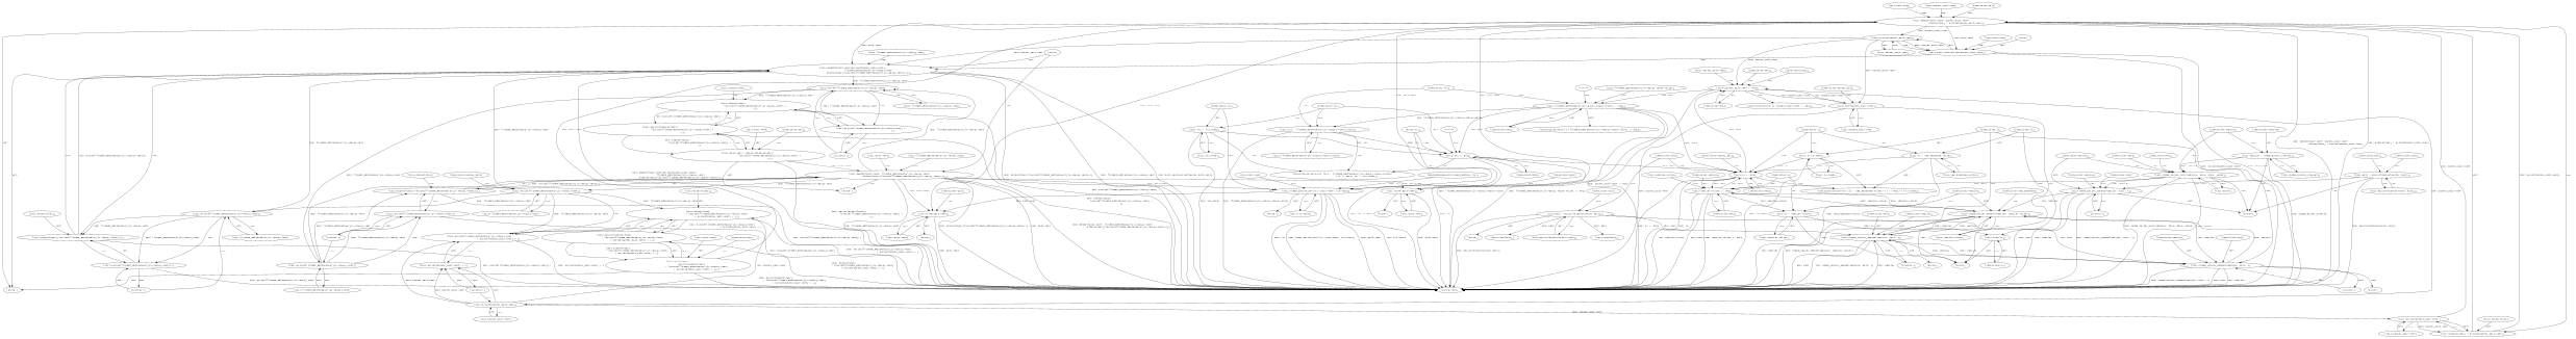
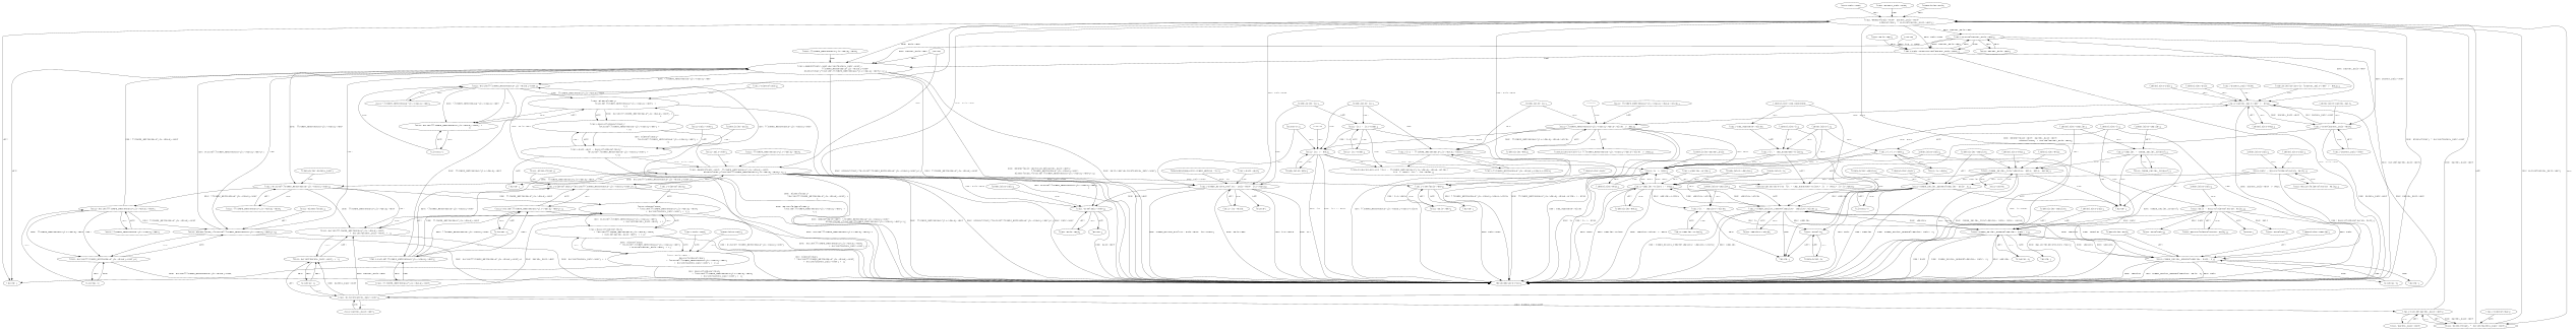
  digraph {
    fontname="Courier Prime"
    node [fontname="Courier Prime"]
    edge [fontname="Courier Prime"]
    n1 [label="(Call,memcpy(pair->key, parent_pair->key,\n                       sizeof(char) * strlen(parent_pair->key)))"]
    n2 [label="(Call,memcpy(pair->key+strlen(parent_pair->key),\n                       ((COMPS_MRTreeData*)it->data)->key,\n                       sizeof(char)*(strlen(((COMPS_MRTreeData*)it->data)->key)+1)))"]
    n3 [label="(Call,strlen(parent_pair->key))"]
    n4 [label="(Call,sizeof(char) * strlen(parent_pair->key))"]
    n5 [label="(Call,pair->key+strlen(parent_pair->key))"]
    n6 [label="(Call,comps_mrtree_set(rt1, pair->key, it2->data))"]
    n7 [label="(Call,free(pair->key))"]
    n8 [label="(Call,free(pair->key))"]
    n9 [label="(Block,)"]
-   n10 [label="(Block,void)"]
+   n10 [label="(MethodReturn,void)"]
    n11 [label="(Call,strlen(((COMPS_MRTreeData*)it->data)->key))"]
    n12 [label="(Call,sizeof(char)*(strlen(((COMPS_MRTreeData*)it->data)->key)+1))"]
    n13 [label="(Call,strlen(((COMPS_MRTreeData*)it->data)->key))"]
    n14 [label="(Call,parent_pair->key != NULL)"]
    n15 [label="(Call,free(parent_pair->key))"]
    n16 [label="(Call,parent_pair->key)"]
    n17 [label="(Call,strlen(parent_pair->key))"]
    n18 [label="(Block,)"]
    n19 [label="(Call,it2->data)"]
    n20 [label="(Call,pair->key)"]
    n21 [label="(Block,)"]
    n22 [label="(Call,pair->key)"]
    n23 [label="(Block,)"]
    n24 [label="(Call,pair->key =\n                    malloc(sizeof(char)\n                           * (strlen(((COMPS_MRTreeData*)it->data)->key)\n                           + strlen(parent_pair->key) + 1)))"]
    n25 [label="(Call,malloc(sizeof(char)\n                           * (strlen(((COMPS_MRTreeData*)it->data)->key)\n                           + strlen(parent_pair->key) + 1)))"]
    n26 [label="(Call,sizeof(char)\n                           * (strlen(((COMPS_MRTreeData*)it->data)->key)\n                           + strlen(parent_pair->key) + 1))"]
    n27 [label="(Call,strlen(((COMPS_MRTreeData*)it->data)->key)\n                           + strlen(parent_pair->key) + 1)"]
    n28 [label="(Call,strlen(parent_pair->key) + 1)"]
    n29 [label="(Call,strlen(((COMPS_MRTreeData*)it->data)->key))"]
    n30 [label="(Call,((COMPS_MRTreeData*)it->data)->key)"]
    n31 [label="(Call,strlen(((COMPS_MRTreeData*)it->data)->key)+1)"]
    n32 [label="(Call,((COMPS_MRTreeData*)it->data)->key)"]
    n33 [label="(Call,sizeof(char)*\n                                (strlen(((COMPS_MRTreeData*)it->data)->key) +\n                                1))"]
    n34 [label="(Call,strlen(((COMPS_MRTreeData*)it->data)->key) +\n                                1)"]
    n35 [label="(Call,strlen(((COMPS_MRTreeData*)it->data)->key))"]
    n36 [label="(Call,((COMPS_MRTreeData*)it->data)->key)"]
    n37 [label="(Call,parent_pair->key)"]
    n38 [label="(Call,strlen(parent_pair->key))"]
    n39 [label="(Call,parent_pair->key)"]
    n40 [label="(Literal,1)"]
    n41 [label="(Call,((COMPS_MRTreeData*)it->data)->data->first != NULL)"]
    n42 [label="(ControlStructure,if (parent_pair->key != NULL))"]
    n43 [label="(Identifier,NULL)"]
    n44 [label="(Block,)"]
    n45 [label="(Call,parent_pair->key)"]
    n46 [label="(Call,it != NULL)"]
    n47 [label="(Call,it2 != NULL)"]
    n48 [label="(Call,it2 = ((COMPS_MRTreeData*)it->data)->data->first)"]
    n49 [label="(Identifier,NULL)"]
    n50 [label="(ControlStructure,if (((COMPS_MRTreeData*)it->data)->data->first != NULL))"]
    n51 [label="(Call,tmplist->first != NULL)"]
    n52 [label="(ControlStructure,for (it = tmp_subnodes->first; it != NULL; it=it->next))"]
    n53 [label="(Identifier,NULL)"]
    n54 [label="(Call,comps_hslist_remove(tmplist, tmplist->first))"]
    n55 [label="(Call,it = tmplist->first)"]
    n56 [label="(Identifier,NULL)"]
    n57 [label="(Call,it = tmp_subnodes->first)"]
    n58 [label="(Call,tmp_subnodes->first)"]
    n59 [label="(Call,it=it->next)"]
    n60 [label="(Call,it->next)"]
    n61 [label="(ControlStructure,for (it2 = ((COMPS_MRTreeData*)it->data)->data->first;\n                     it2 != NULL; it2 = it2->next))"]
    n62 [label="(Identifier,NULL)"]
    n63 [label="(Call,((COMPS_MRTreeData*)it->data)->data->first)"]
    n64 [label="(Call,it2 = it2->next)"]
    n65 [label="(Call,it2->next)"]
    n66 [label="(Call,comps_hslist_append(tmplist, pair, 0))"]
    n67 [label="(Call,comps_hslist_append(tmplist, pair, 0))"]
    n68 [label="(Call,tmplist->first)"]
    n69 [label="(Call,free(it))"]
    n70 [label="(Call,tmplist->first)"]
    n71 [label="(Block,)"]
    n72 [label="(Literal,0)"]
    n73 [label="(Literal,0)"]
    n74 [label="(Block,)"]
    n75 [label="(Call,pair = malloc(sizeof(struct Pair)))"]
    n76 [label="(Block,)"]
    n77 [label="(Call,free(pair))"]
    n78 [label="(Call,malloc(sizeof(struct Pair)))"]
    n79 [label="(Call,free(pair))"]
    n80 [label="(Call,comps_hslist_append(tmplist, pair, 0))"]
    n81 [label="(Block,)"]
    n82 [label="(Literal,0)"]
    n83 [label="(Call,comps_hslist_init(tmplist, NULL, NULL, &free))"]
    n84 [label="(Call,&free)"]
    n85 [label="(Call,tmplist = comps_hslist_create())"]
    n86 [label="(Call,comps_hslist_create())"]
    n87 [label="(Call,pair = malloc(sizeof(struct Pair)))"]
    n88 [label="(Call,malloc(sizeof(struct Pair)))"]
    n89 [label="(Literal,1)"]
    n90 [label="(Call,memcpy(pair->key, ((COMPS_MRTreeData*)it->data)->key,\n                       sizeof(char)*(strlen(((COMPS_MRTreeData*)it->data)->key)+1)))"]
    n91 [label="(Call,sizeof(char)*(strlen(((COMPS_MRTreeData*)it->data)->key)+1))"]
    n92 [label="(Block,)"]
    n93 [label="(Call,strlen(((COMPS_MRTreeData*)it->data)->key)+1)"]
    n94 [label="(Call,pair->key = malloc(sizeof(char)*\n                                (strlen(((COMPS_MRTreeData*)it->data)->key) +\n                                1)))"]
    n95 [label="(Call,malloc(sizeof(char)*\n                                (strlen(((COMPS_MRTreeData*)it->data)->key) +\n                                1)))"]
    n96 [label="(Literal,1)"]
    n97 [label="(Call,((COMPS_MRTreeData*)it->data)->key)"]
    n98 [label="(Literal,1)"]
    n99 [label="(Identifier,it)"]
    n100 [label="(Identifier,pair)"]
    n101 [label="(Identifier,pair)"]
    n102 [label="(Identifier,it)"]
    n103 [label="(Identifier,pair)"]
    n104 [label="(Call,((COMPS_MRTreeData*)it->data)->key)"]
    n105 [label="(Identifier,tmplist)"]
    n106 [label="(Identifier,parent_pair)"]
    n107 [label="(Identifier,tmplist)"]
    n108 [label="(Identifier,it2)"]
    n109 [label="(Identifier,tmplist)"]
    n110 [label="(Identifier,tmplist)"]
    n111 [label="(Identifier,pair)"]
    n112 [label="(Identifier,NULL)"]
    n113 [label="(Call,pair->key)"]
    n114 [label="(Identifier,pair)"]
    n115 [label="(Identifier,pair)"]
    n116 [label="(Identifier,tmp_subnodes)"]
    n117 [label="(Identifier,it)"]
    n118 [label="(Identifier,pair)"]
    n119 [label="(Identifier,pair)"]
    n120 [label="(Identifier,tmplist)"]
    n121 [label="(Identifier,pair)"]
    n122 [label="(Identifier,tmplist)"]
    n123 [label="(Identifier,parent_pair)"]
    n124 [label="(Call,pair->key)"]
    n125 [label="(Call,pair->key)"]
    n126 [label="(Identifier,pair)"]
    n127 [label="(Call,pair->key)"]
    n128 [label="(Identifier,parent_pair)"]
    n129 [label="(Identifier,it2)"]
    n130 [label="(Call,sizeof(char))"]
    n131 [label="(Call,parent_pair->key)"]
    n132 [label="(Identifier,tmplist)"]
    n133 [label="(Call,((COMPS_MRTreeData*)it->data)->key)"]
    n134 [label="(Call,sizeof(char))"]
    n135 [label="(Call,pair->key)"]
    n136 [label="(Call,tmplist->first)"]
    n137 [label="(Call,pair->key)"]
    n138 [label="(Call,sizeof(char))"]
    n139 [label="(Identifier,it)"]
    n140 [label="(Block,rt1)"]
    n141 [label="(Identifier,tmplist)"]
    n142 [label="(Identifier,pair)"]
    n143 [label="(Identifier,pair)"]
    n144 [label="(Call,sizeof(char))"]
    n145 [label="(Identifier,it2)"]
    n146 [label="(Identifier,pair)"]
    n147 [label="(Call,sizeof(char))"]
    n148 [label="(Call,parent_pair->key)"]
    n149 [label="(MethodParameterIn,COMPS_MRTree *rt1)"]
    n150 [label="(Identifier,it)"]
    n151 [label="(Identifier,NULL)"]
    n152 [label="(Identifier,pair)"]
    n153 [label="(Call,((COMPS_MRTreeData*)it->data)->data->first)"]
    1000329
    1000370
    n156 [label=1070395]
    1000262
    n1 -> n2 [label="DDG: pair->key"]
    n1 -> n3 [label="DDG: parent_pair->key"]
    n1 -> n4 [label="CFG: "]
    n1 -> n5 [label="DDG: pair->key"]
    n1 -> n6 [label="DDG: pair->key"]
    n1 -> n7 [label="DDG: pair->key"]
    n1 -> n8 [label="DDG: pair->key"]
    n1 -> n9 [label="AST: "]
    n1 -> n10 [label="DDG: memcpy(pair->key, parent_pair->key,\n                       sizeof(char) * strlen(parent_pair->key))"]
    n1 -> n10 [label="DDG: sizeof(char) * strlen(parent_pair->key)"]
    n2 -> n9 [label="AST: "]
    n2 -> n10 [label="DDG: ((COMPS_MRTreeData*)it->data)->key"]
    n2 -> n10 [label="DDG: memcpy(pair->key+strlen(parent_pair->key),\n                       ((COMPS_MRTreeData*)it->data)->key,\n                       sizeof(char)*(strlen(((COMPS_MRTreeData*)it->data)->key)+1))"]
    n2 -> n10 [label="DDG: pair->key+strlen(parent_pair->key)"]
    n2 -> n10 [label="DDG: sizeof(char)*(strlen(((COMPS_MRTreeData*)it->data)->key)+1)"]
    n2 -> n11 [label="DDG: ((COMPS_MRTreeData*)it->data)->key"]
    n2 -> n12 [label="CFG: "]
    n2 -> n13 [label="DDG: ((COMPS_MRTreeData*)it->data)->key"]
    n3 -> n2 [label="DDG: parent_pair->key"]
    n3 -> n5 [label="AST: "]
    n3 -> n5 [label="DDG: parent_pair->key"]
    n3 -> n14 [label="DDG: parent_pair->key"]
    n3 -> n15 [label="DDG: parent_pair->key"]
    n3 -> n16 [label="CFG: "]
    n4 -> n1 [label="AST: "]
    n4 -> n1 [label="DDG: strlen(parent_pair->key)"]
    n4 -> n17 [label="CFG: "]
    n5 -> n2 [label="AST: "]
    n5 -> n3 [label="CFG: "]
    n5 -> n10 [label="DDG: pair->key"]
    n5 -> n10 [label="DDG: strlen(parent_pair->key)"]
    n6 -> n7 [label="DDG: pair->key"]
    n6 -> n10 [label="DDG: comps_mrtree_set(rt1, pair->key, it2->data)"]
    n6 -> n10 [label="DDG: pair->key"]
    n6 -> n10 [label="DDG: it2->data"]
    n6 -> n10 [label="DDG: rt1"]
    n6 -> n18 [label="AST: "]
    n6 -> n19 [label="CFG: "]
    n7 -> n10 [label="DDG: pair->key"]
    n7 -> n20 [label="CFG: "]
    n7 -> n21 [label="AST: "]
    n8 -> n10 [label="DDG: pair->key"]
    n8 -> n22 [label="CFG: "]
    n8 -> n23 [label="AST: "]
    n11 -> n26 [label="DDG: ((COMPS_MRTreeData*)it->data)->key"]
    n11 -> n27 [label="AST: "]
    n11 -> n27 [label="DDG: ((COMPS_MRTreeData*)it->data)->key"]
    n11 -> n29 [label="DDG: ((COMPS_MRTreeData*)it->data)->key"]
    n11 -> n30 [label="CFG: "]
    n12 -> n2 [label="AST: "]
    n12 -> n2 [label="DDG: strlen(((COMPS_MRTreeData*)it->data)->key)+1"]
    n12 -> n10 [label="DDG: strlen(((COMPS_MRTreeData*)it->data)->key)+1"]
    n12 -> n31 [label="CFG: "]
    n13 -> n33 [label="DDG: ((COMPS_MRTreeData*)it->data)->key"]
    n13 -> n34 [label="AST: "]
    n13 -> n34 [label="DDG: ((COMPS_MRTreeData*)it->data)->key"]
    n13 -> n35 [label="DDG: ((COMPS_MRTreeData*)it->data)->key"]
    n13 -> n36 [label="CFG: "]
    n14 -> n10 [label="DDG: parent_pair->key != NULL"]
    n14 -> n15 [label="DDG: parent_pair->key"]
    n14 -> n38 [label="DDG: parent_pair->key"]
    n14 -> n41 [label="DDG: NULL"]
-   n14 -> n42 [label="AST: "]
+   n42 -> n14 [label="AST: "]
    n14 -> n43 [label="CFG: "]
    n15 -> n10 [label="DDG: parent_pair->key"]
    n15 -> n14 [label="DDG: parent_pair->key"]
    n15 -> n44 [label="AST: "]
    n15 -> n45 [label="CFG: "]
    n16 -> n3 [label="AST: "]
    n17 -> n1 [label="DDG: parent_pair->key"]
    n17 -> n4 [label="AST: "]
    n17 -> n4 [label="DDG: parent_pair->key"]
    n17 -> n37 [label="CFG: "]
    n19 -> n6 [label="AST: "]
    n20 -> n7 [label="AST: "]
    n22 -> n8 [label="AST: "]
    n24 -> n1 [label="DDG: pair->key"]
    n24 -> n9 [label="AST: "]
    n24 -> n10 [label="DDG: malloc(sizeof(char)\n                           * (strlen(((COMPS_MRTreeData*)it->data)->key)\n                           + strlen(parent_pair->key) + 1))"]
    n24 -> n25 [label="CFG: "]
    n25 -> n10 [label="DDG: sizeof(char)\n                           * (strlen(((COMPS_MRTreeData*)it->data)->key)\n                           + strlen(parent_pair->key) + 1)"]
    n25 -> n24 [label="AST: "]
    n25 -> n24 [label="DDG: sizeof(char)\n                           * (strlen(((COMPS_MRTreeData*)it->data)->key)\n                           + strlen(parent_pair->key) + 1)"]
    n25 -> n26 [label="CFG: "]
    n26 -> n10 [label="DDG: strlen(((COMPS_MRTreeData*)it->data)->key)\n                           + strlen(parent_pair->key) + 1"]
    n26 -> n25 [label="AST: "]
    n26 -> n25 [label="DDG: strlen(((COMPS_MRTreeData*)it->data)->key)\n                           + strlen(parent_pair->key) + 1"]
    n26 -> n27 [label="CFG: "]
    n27 -> n10 [label="DDG: strlen(parent_pair->key) + 1"]
    n27 -> n26 [label="AST: "]
    n27 -> n28 [label="CFG: "]
    n28 -> n27 [label="AST: "]
    n28 -> n40 [label="CFG: "]
    n29 -> n2 [label="DDG: ((COMPS_MRTreeData*)it->data)->key"]
    n29 -> n12 [label="DDG: ((COMPS_MRTreeData*)it->data)->key"]
    n29 -> n31 [label="AST: "]
    n29 -> n31 [label="DDG: ((COMPS_MRTreeData*)it->data)->key"]
    n29 -> n32 [label="CFG: "]
    n30 -> n11 [label="AST: "]
    n31 -> n10 [label="DDG: strlen(((COMPS_MRTreeData*)it->data)->key)"]
    n31 -> n12 [label="AST: "]
    n31 -> n89 [label="CFG: "]
    n32 -> n29 [label="AST: "]
    n33 -> n10 [label="DDG: strlen(((COMPS_MRTreeData*)it->data)->key) +\n                                1"]
    n33 -> n34 [label="CFG: "]
    n33 -> n95 [label="AST: "]
    n33 -> n95 [label="DDG: strlen(((COMPS_MRTreeData*)it->data)->key) +\n                                1"]
    n34 -> n33 [label="AST: "]
    n34 -> n96 [label="CFG: "]
    n35 -> n90 [label="DDG: ((COMPS_MRTreeData*)it->data)->key"]
    n35 -> n91 [label="DDG: ((COMPS_MRTreeData*)it->data)->key"]
    n35 -> n93 [label="AST: "]
    n35 -> n93 [label="DDG: ((COMPS_MRTreeData*)it->data)->key"]
    n35 -> n97 [label="CFG: "]
    n36 -> n13 [label="AST: "]
    n37 -> n17 [label="AST: "]
    n38 -> n17 [label="DDG: parent_pair->key"]
    n38 -> n26 [label="DDG: parent_pair->key"]
    n38 -> n27 [label="DDG: parent_pair->key"]
    n38 -> n28 [label="AST: "]
    n38 -> n28 [label="DDG: parent_pair->key"]
    n38 -> n39 [label="CFG: "]
    n39 -> n38 [label="AST: "]
    n40 -> n28 [label="AST: "]
    n40 -> n38 [label="CFG: "]
    n41 -> n10 [label="DDG: ((COMPS_MRTreeData*)it->data)->data->first"]
    n41 -> n10 [label="DDG: ((COMPS_MRTreeData*)it->data)->data->first != NULL"]
    n41 -> n46 [label="DDG: NULL"]
    n41 -> n47 [label="DDG: NULL"]
    n41 -> n48 [label="DDG: ((COMPS_MRTreeData*)it->data)->data->first"]
    n41 -> n49 [label="CFG: "]
    n41 -> n50 [label="AST: "]
    n43 -> n14 [label="AST: "]
    n45 -> n15 [label="AST: "]
    n46 -> n10 [label="DDG: it != NULL"]
    n46 -> n10 [label="DDG: it"]
    n46 -> n14 [label="DDG: NULL"]
    n46 -> n51 [label="DDG: NULL"]
    n46 -> n52 [label="AST: "]
    n46 -> n53 [label="CFG: "]
    n47 -> n10 [label="DDG: it2 != NULL"]
    n47 -> n10 [label="DDG: it2"]
    n47 -> n46 [label="DDG: NULL"]
    n47 -> n61 [label="AST: "]
    n47 -> n62 [label="CFG: "]
    n48 -> n10 [label="DDG: ((COMPS_MRTreeData*)it->data)->data->first"]
-   n48 -> n47 [label="DDG: it2"]
    n48 -> n61 [label="AST: "]
    n48 -> n63 [label="CFG: "]
    n49 -> n41 [label="AST: "]
    n51 -> n10 [label="DDG: tmplist->first != NULL"]
    n51 -> n10 [label="DDG: tmplist->first"]
    n51 -> n10 [label="DDG: NULL"]
    n51 -> n46 [label="DDG: NULL"]
    n51 -> n54 [label="DDG: tmplist->first"]
    n51 -> n55 [label="DDG: tmplist->first"]
    n51 -> n56 [label="CFG: "]
    n53 -> n46 [label="AST: "]
    n54 -> n10 [label="DDG: tmplist"]
    n54 -> n10 [label="DDG: comps_hslist_remove(tmplist, tmplist->first)"]
    n54 -> n44 [label="AST: "]
    n54 -> n51 [label="DDG: tmplist->first"]
    n54 -> n66 [label="DDG: tmplist"]
    n54 -> n67 [label="DDG: tmplist"]
    n54 -> n68 [label="CFG: "]
    n55 -> n44 [label="AST: "]
    n55 -> n69 [label="DDG: it"]
    n55 -> n70 [label="CFG: "]
    n56 -> n51 [label="AST: "]
    n57 -> n10 [label="DDG: tmp_subnodes->first"]
    n57 -> n46 [label="DDG: it"]
    n57 -> n52 [label="AST: "]
-   n57 -> n58 [label="CFG: "]
+   n116 -> n58 [label="CFG: "]
    n58 -> n57 [label="AST: "]
    n59 -> n10 [label="DDG: it->next"]
    n59 -> n46 [label="DDG: it"]
    n59 -> n52 [label="AST: "]
    n59 -> n60 [label="CFG: "]
    n60 -> n59 [label="AST: "]
    n62 -> n47 [label="AST: "]
    n63 -> n48 [label="AST: "]
    n64 -> n10 [label="DDG: it2->next"]
    n64 -> n47 [label="DDG: it2"]
    n64 -> n61 [label="AST: "]
    n64 -> n65 [label="CFG: "]
    n65 -> n64 [label="AST: "]
    n66 -> n10 [label="DDG: pair"]
    n66 -> n10 [label="DDG: comps_hslist_append(tmplist, pair, 0)"]
    n66 -> n10 [label="DDG: tmplist"]
    n66 -> n54 [label="DDG: tmplist"]
    n66 -> n67 [label="DDG: tmplist"]
    n66 -> n71 [label="AST: "]
    n66 -> n72 [label="CFG: "]
    n67 -> n10 [label="DDG: comps_hslist_append(tmplist, pair, 0)"]
    n67 -> n10 [label="DDG: pair"]
    n67 -> n10 [label="DDG: tmplist"]
    n67 -> n54 [label="DDG: tmplist"]
    n67 -> n66 [label="DDG: tmplist"]
    n67 -> n73 [label="CFG: "]
    n67 -> n74 [label="AST: "]
    n68 -> n54 [label="AST: "]
    n69 -> n44 [label="AST: "]
    n69 -> n99 [label="CFG: "]
    n70 -> n55 [label="AST: "]
    n72 -> n66 [label="AST: "]
    n73 -> n67 [label="AST: "]
    n75 -> n10 [label="DDG: malloc(sizeof(struct Pair))"]
    n75 -> n66 [label="DDG: pair"]
    n75 -> n67 [label="DDG: pair"]
    n75 -> n76 [label="AST: "]
    n75 -> n77 [label="DDG: pair"]
    n75 -> n78 [label="CFG: "]
    n75 -> n79 [label="DDG: pair"]
    n78 -> n75 [label="AST: "]
    n80 -> n10 [label="DDG: pair"]
    n80 -> n10 [label="DDG: tmplist"]
    n80 -> n10 [label="DDG: comps_hslist_append(tmplist, pair, 0)"]
    n80 -> n54 [label="DDG: tmplist"]
    n80 -> n81 [label="AST: "]
    n80 -> n82 [label="CFG: "]
    n82 -> n80 [label="AST: "]
    n83 -> n10 [label="DDG: &free"]
    n83 -> n10 [label="DDG: comps_hslist_init(tmplist, NULL, NULL, &free)"]
    n83 -> n51 [label="DDG: NULL"]
    n83 -> n80 [label="DDG: tmplist"]
    n83 -> n81 [label="AST: "]
    n83 -> n84 [label="CFG: "]
    n84 -> n83 [label="AST: "]
    n85 -> n10 [label="DDG: comps_hslist_create()"]
    n85 -> n81 [label="AST: "]
    n85 -> n83 [label="DDG: tmplist"]
    n85 -> n86 [label="CFG: "]
    n86 -> n85 [label="AST: "]
    n87 -> n10 [label="DDG: malloc(sizeof(struct Pair))"]
    n87 -> n80 [label="DDG: pair"]
    n87 -> n81 [label="AST: "]
    n87 -> n88 [label="CFG: "]
    n88 -> n87 [label="AST: "]
    n89 -> n29 [label="CFG: "]
    n89 -> n31 [label="AST: "]
    n90 -> n6 [label="DDG: pair->key"]
    n90 -> n7 [label="DDG: pair->key"]
    n90 -> n8 [label="DDG: pair->key"]
    n90 -> n10 [label="DDG: ((COMPS_MRTreeData*)it->data)->key"]
    n90 -> n10 [label="DDG: sizeof(char)*(strlen(((COMPS_MRTreeData*)it->data)->key)+1)"]
    n90 -> n10 [label="DDG: pair->key"]
    n90 -> n10 [label="DDG: memcpy(pair->key, ((COMPS_MRTreeData*)it->data)->key,\n                       sizeof(char)*(strlen(((COMPS_MRTreeData*)it->data)->key)+1))"]
    n90 -> n11 [label="DDG: ((COMPS_MRTreeData*)it->data)->key"]
    n90 -> n13 [label="DDG: ((COMPS_MRTreeData*)it->data)->key"]
    n90 -> n91 [label="CFG: "]
    n90 -> n92 [label="AST: "]
    n91 -> n10 [label="DDG: strlen(((COMPS_MRTreeData*)it->data)->key)+1"]
    n91 -> n90 [label="AST: "]
    n91 -> n90 [label="DDG: strlen(((COMPS_MRTreeData*)it->data)->key)+1"]
    n91 -> n93 [label="CFG: "]
    n93 -> n10 [label="DDG: strlen(((COMPS_MRTreeData*)it->data)->key)"]
    n93 -> n91 [label="AST: "]
    n93 -> n98 [label="CFG: "]
    n94 -> n10 [label="DDG: malloc(sizeof(char)*\n                                (strlen(((COMPS_MRTreeData*)it->data)->key) +\n                                1))"]
    n94 -> n90 [label="DDG: pair->key"]
    n94 -> n92 [label="AST: "]
    n94 -> n95 [label="CFG: "]
    n95 -> n10 [label="DDG: sizeof(char)*\n                                (strlen(((COMPS_MRTreeData*)it->data)->key) +\n                                1)"]
    n95 -> n33 [label="CFG: "]
    n95 -> n94 [label="AST: "]
    n95 -> n94 [label="DDG: sizeof(char)*\n                                (strlen(((COMPS_MRTreeData*)it->data)->key) +\n                                1)"]
    n96 -> n13 [label="CFG: "]
    n96 -> n34 [label="AST: "]
    n97 -> n35 [label="AST: "]
    n98 -> n35 [label="CFG: "]
    n98 -> n93 [label="AST: "]
    n99 -> n69 [label="AST: "]
    n100 -> n87 [label="CFG: "]
    n101 -> n14 [label="CFG: "]
    n102 -> n51 [label="CFG: "]
    n102 -> n55 [label="AST: "]
    n103 -> n75 [label="CFG: "]
    n104 -> n90 [label="AST: "]
    n105 -> n80 [label="CFG: "]
    n106 -> n15 [label="CFG: "]
    n107 -> n54 [label="AST: "]
    n107 -> n55 [label="CFG: "]
    n108 -> n47 [label="AST: "]
    n108 -> n48 [label="CFG: "]
    n108 -> n64 [label="CFG: "]
    n109 -> n67 [label="AST: "]
    n110 -> n83 [label="AST: "]
    n110 -> n85 [label="CFG: "]
    n111 -> n80 [label="AST: "]
    n112 -> n83 [label="AST: "]
    n113 -> n1 [label="AST: "]
    n114 -> n7 [label="CFG: "]
    n115 -> n24 [label="CFG: "]
    n116 -> n54 [label="CFG: "]
    n117 -> n46 [label="AST: "]
    n117 -> n57 [label="CFG: "]
    n117 -> n59 [label="CFG: "]
    n118 -> n14 [label="CFG: "]
    n119 -> n66 [label="AST: "]
    n120 -> n51 [label="CFG: "]
    n121 -> n46 [label="CFG: "]
    n121 -> n75 [label="AST: "]
    n122 -> n66 [label="AST: "]
    n123 -> n46 [label="CFG: "]
    n124 -> n94 [label="AST: "]
    n125 -> n24 [label="AST: "]
    n126 -> n94 [label="CFG: "]
    n127 -> n5 [label="AST: "]
    n128 -> n11 [label="CFG: "]
    n129 -> n41 [label="CFG: "]
    n129 -> n48 [label="AST: "]
    n130 -> n91 [label="AST: "]
    n131 -> n1 [label="AST: "]
    n132 -> n85 [label="AST: "]
    n133 -> n2 [label="AST: "]
    n134 -> n33 [label="AST: "]
    n135 -> n90 [label="AST: "]
    n136 -> n51 [label="AST: "]
    n137 -> n6 [label="AST: "]
    n138 -> n12 [label="AST: "]
    n139 -> n59 [label="AST: "]
    n139 -> n66 [label="CFG: "]
    n139 -> n67 [label="CFG: "]
    n140 -> n6 [label="AST: "]
    n140 -> n47 [label="CFG: "]
    n141 -> n80 [label="AST: "]
    n141 -> n83 [label="CFG: "]
    n142 -> n1 [label="CFG: "]
    n143 -> n8 [label="CFG: "]
    n144 -> n4 [label="AST: "]
    n145 -> n6 [label="CFG: "]
    n145 -> n64 [label="AST: "]
    n146 -> n87 [label="AST: "]
    n147 -> n26 [label="AST: "]
    n148 -> n14 [label="AST: "]
    n149 -> n6 [label="DDG: rt1"]
    n150 -> n57 [label="AST: "]
    n150 -> n69 [label="CFG: "]
    n151 -> n83 [label="AST: "]
    n152 -> n67 [label="AST: "]
    n153 -> n41 [label="AST: "]
    1000329 -> n2 [label="CFG: "]
    1000329 -> n90 [label="CFG: "]
    1000370 -> n47 [label="CFG: "]
    n156 -> n41 [label="CFG: "]
-   1000262 -> n5 [label="CFG: "]
+   1000262 -> n5 [label="DDG: it2 != NULL"]
  }
